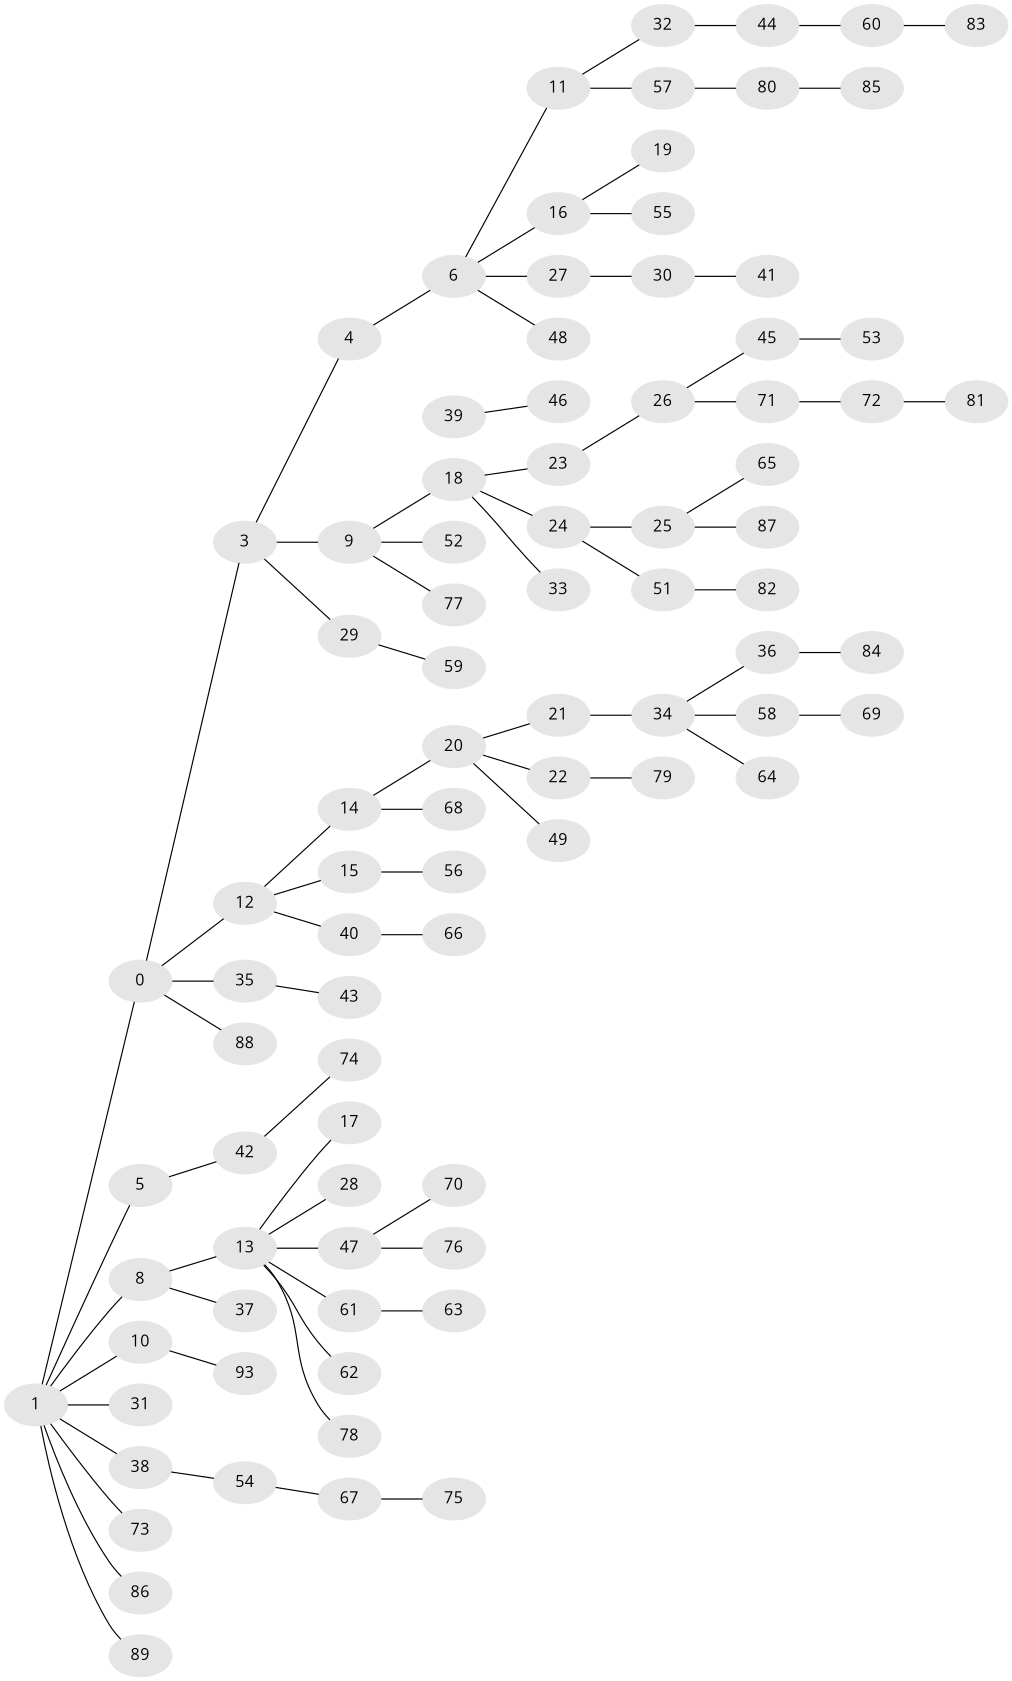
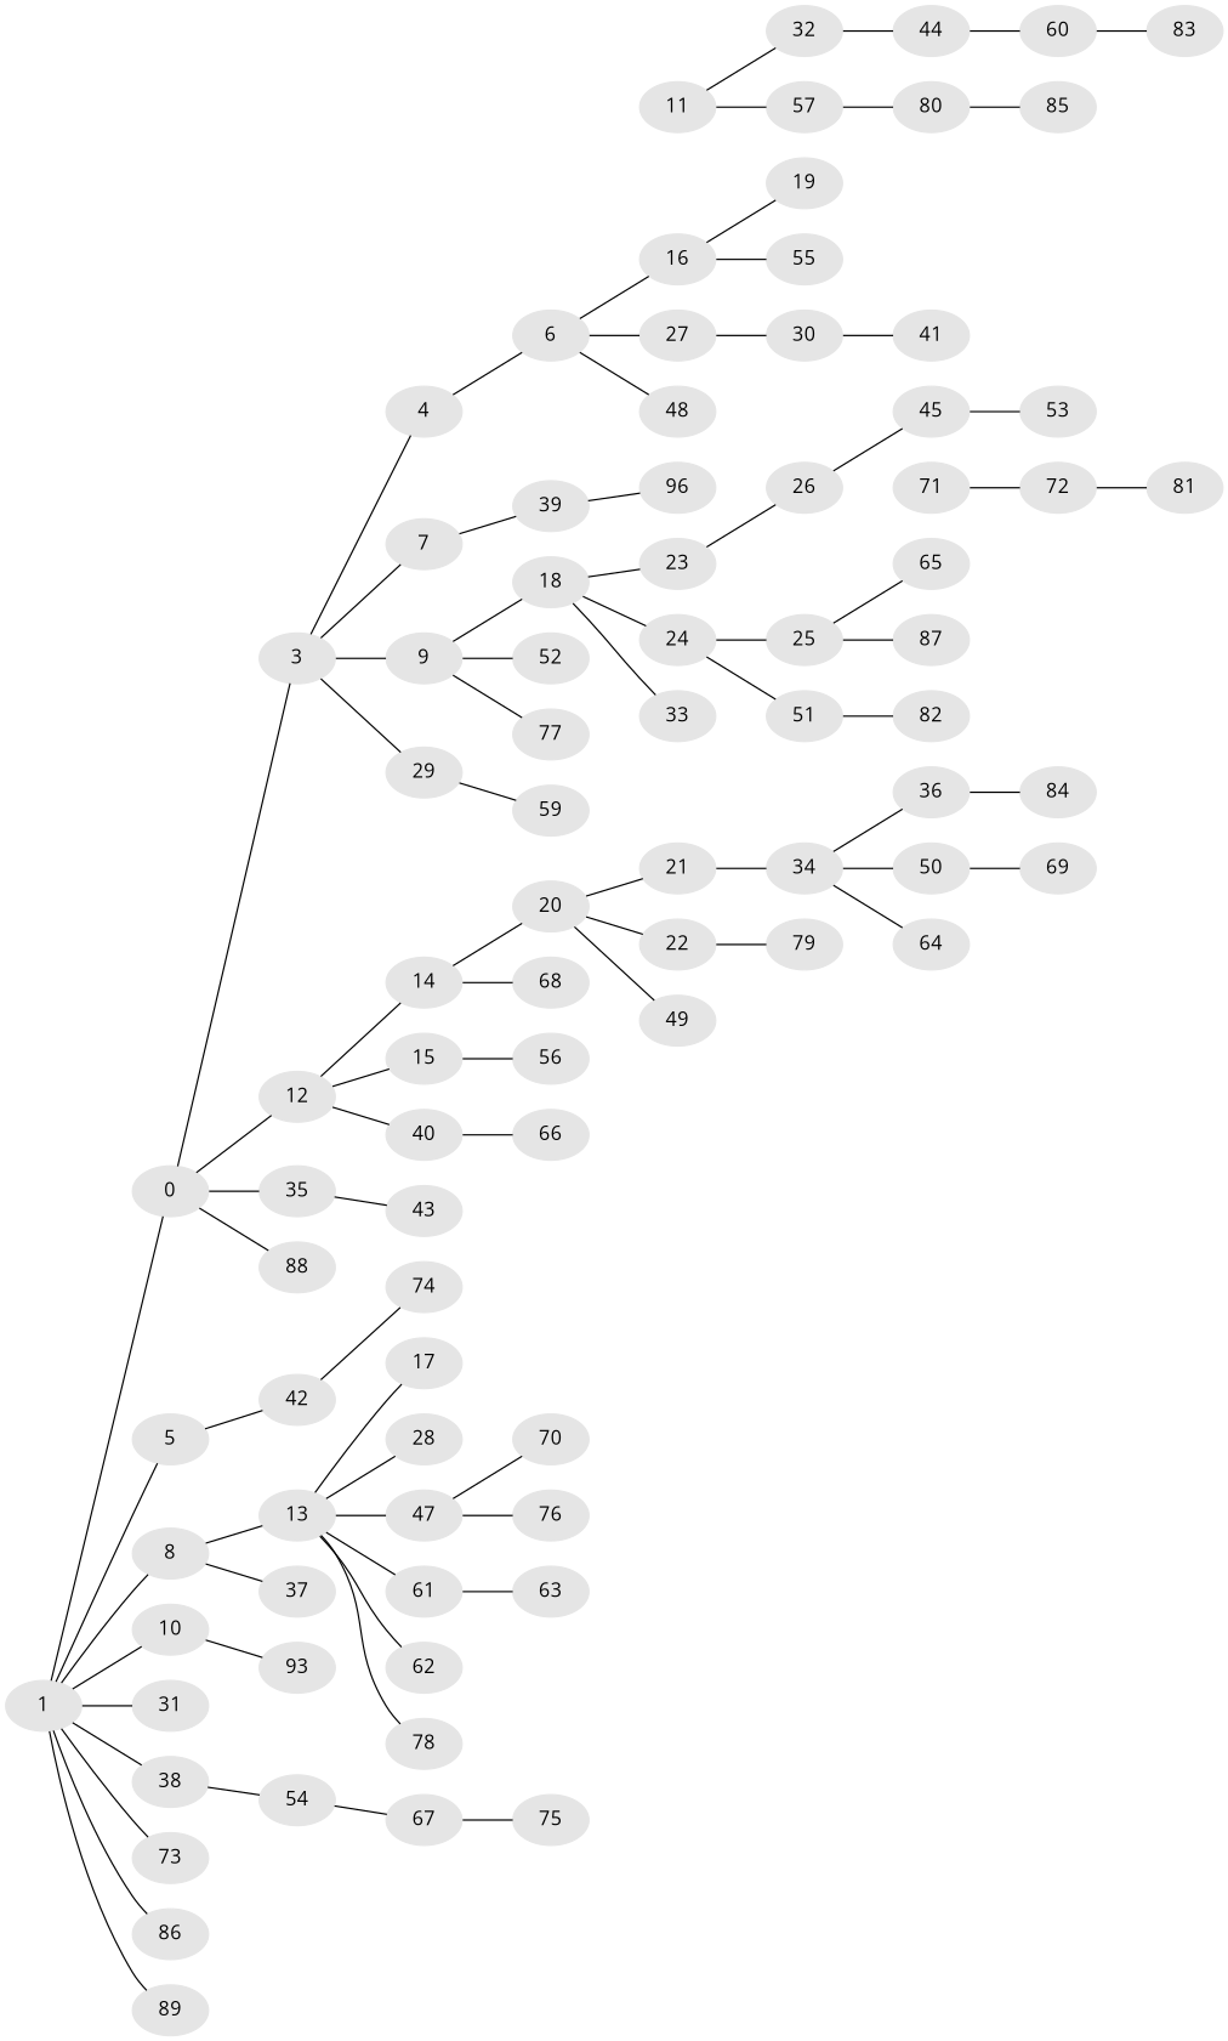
  graph {
    fontname="Open Sans"
    rankdir=LR
    node [color=gray90 fontname="Open Sans" style=filled]
    edge [fontname="Open Sans"]
    n1 [label=0]
    1
    5
    8
    10
    31
    38
    73
    86
    89
    3
    12
    35
    88
    42
    13
    37
    n18 [label=93]
    54
    4
+   7
    9
    29
    14
    15
    40
    43
    6
    39
    18
    52
    77
    59
    11
    16
    27
    48
    74
    32
    57
    19
    55
    30
-   46
+   46 [label=96]
    17
    28
    47
    61
    62
    78
    23
    24
    33
    44
    80
    20
    68
    56
    66
    70
    76
    63
    21
    22
    49
    26
    25
    51
    34
    79
    36
-   50 [label=58]
+   50
    64
    45
    71
    65
    87
    82
    53
    72
    41
    60
    84
    69
    67
    83
    75
    85
    81
    n1 -- 3
    n1 -- 12
    n1 -- 35
    n1 -- 88
    1 -- n1
    1 -- 5
    1 -- 8
    1 -- 10
    1 -- 31
    1 -- 38
    1 -- 73
    1 -- 86
    1 -- 89
    5 -- 42
    8 -- 13
    8 -- 37
    10 -- n18
    38 -- 54
    3 -- 4
+   3 -- 7
    3 -- 9
    3 -- 29
    12 -- 14
    12 -- 15
    12 -- 40
    35 -- 43
    42 -- 74
    13 -- 17
    13 -- 28
    13 -- 47
    13 -- 61
    13 -- 62
    13 -- 78
    54 -- 67
    4 -- 6
+   7 -- 39
    9 -- 18
    9 -- 52
    9 -- 77
    29 -- 59
    14 -- 20
    14 -- 68
    15 -- 56
    40 -- 66
-   6 -- 11
    6 -- 16
    6 -- 27
    6 -- 48
    39 -- 46
    18 -- 23
    18 -- 24
    18 -- 33
    11 -- 32
    11 -- 57
    16 -- 19
    16 -- 55
    27 -- 30
    32 -- 44
    57 -- 80
    30 -- 41
    47 -- 70
    47 -- 76
    61 -- 63
    23 -- 26
    24 -- 25
    24 -- 51
    44 -- 60
    80 -- 85
    20 -- 21
    20 -- 22
    20 -- 49
    21 -- 34
    22 -- 79
    26 -- 45
-   26 -- 71
    25 -- 65
    25 -- 87
    51 -- 82
    34 -- 36
    34 -- 50
    34 -- 64
    36 -- 84
    50 -- 69
    45 -- 53
    71 -- 72
    72 -- 81
    60 -- 83
    67 -- 75
  }
